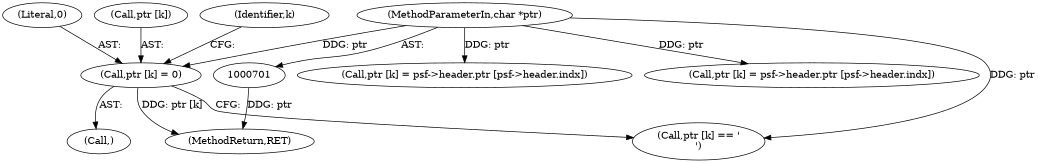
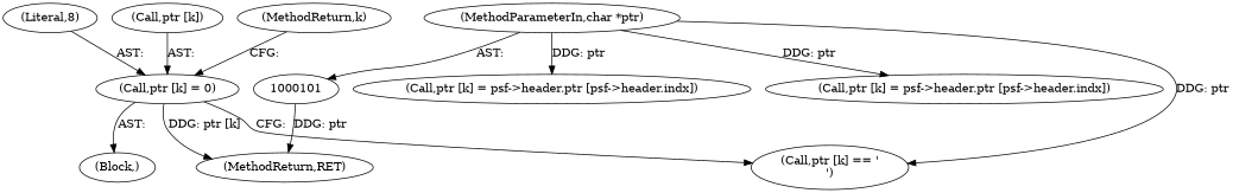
  digraph {
    fontname="DejaVu Serif"
    node [fontname="DejaVu Serif"]
    edge [fontname="DejaVu Serif"]
    n1 [label="(Call,ptr [k] = 0)"]
-   n2 [label="(Call,)"]
+   n2 [label="(Block,)"]
    n3 [label="(MethodReturn,RET)"]
    n4 [label="(Call,ptr [k] == '\n')"]
-   n5 [label="(Literal,0)"]
+   n5 [label="(Literal,8)"]
    n6 [label="(MethodParameterIn,char *ptr)"]
    n7 [label="(Call,ptr [k] = psf->header.ptr [psf->header.indx])"]
    n8 [label="(Call,ptr [k] = psf->header.ptr [psf->header.indx])"]
-   1000101 [label=1000701]
+   1000101
    n10 [label="(Call,ptr [k])"]
-   n11 [label="(Identifier,k)"]
+   n11 [label="(MethodReturn,k)"]
    n1 -> n2 [label="AST: "]
    n1 -> n3 [label="DDG: ptr [k]"]
    n1 -> n4 [label="CFG: "]
    n5 -> n1 [label="AST: "]
-   n6 -> n1 [label="DDG: ptr"]
    n6 -> n4 [label="DDG: ptr"]
    n6 -> n7 [label="DDG: ptr"]
    n6 -> n8 [label="DDG: ptr"]
    n6 -> 1000101 [label="AST: "]
    1000101 -> n3 [label="DDG: ptr"]
    n10 -> n1 [label="AST: "]
    n11 -> n1 [label="CFG: "]
  }
